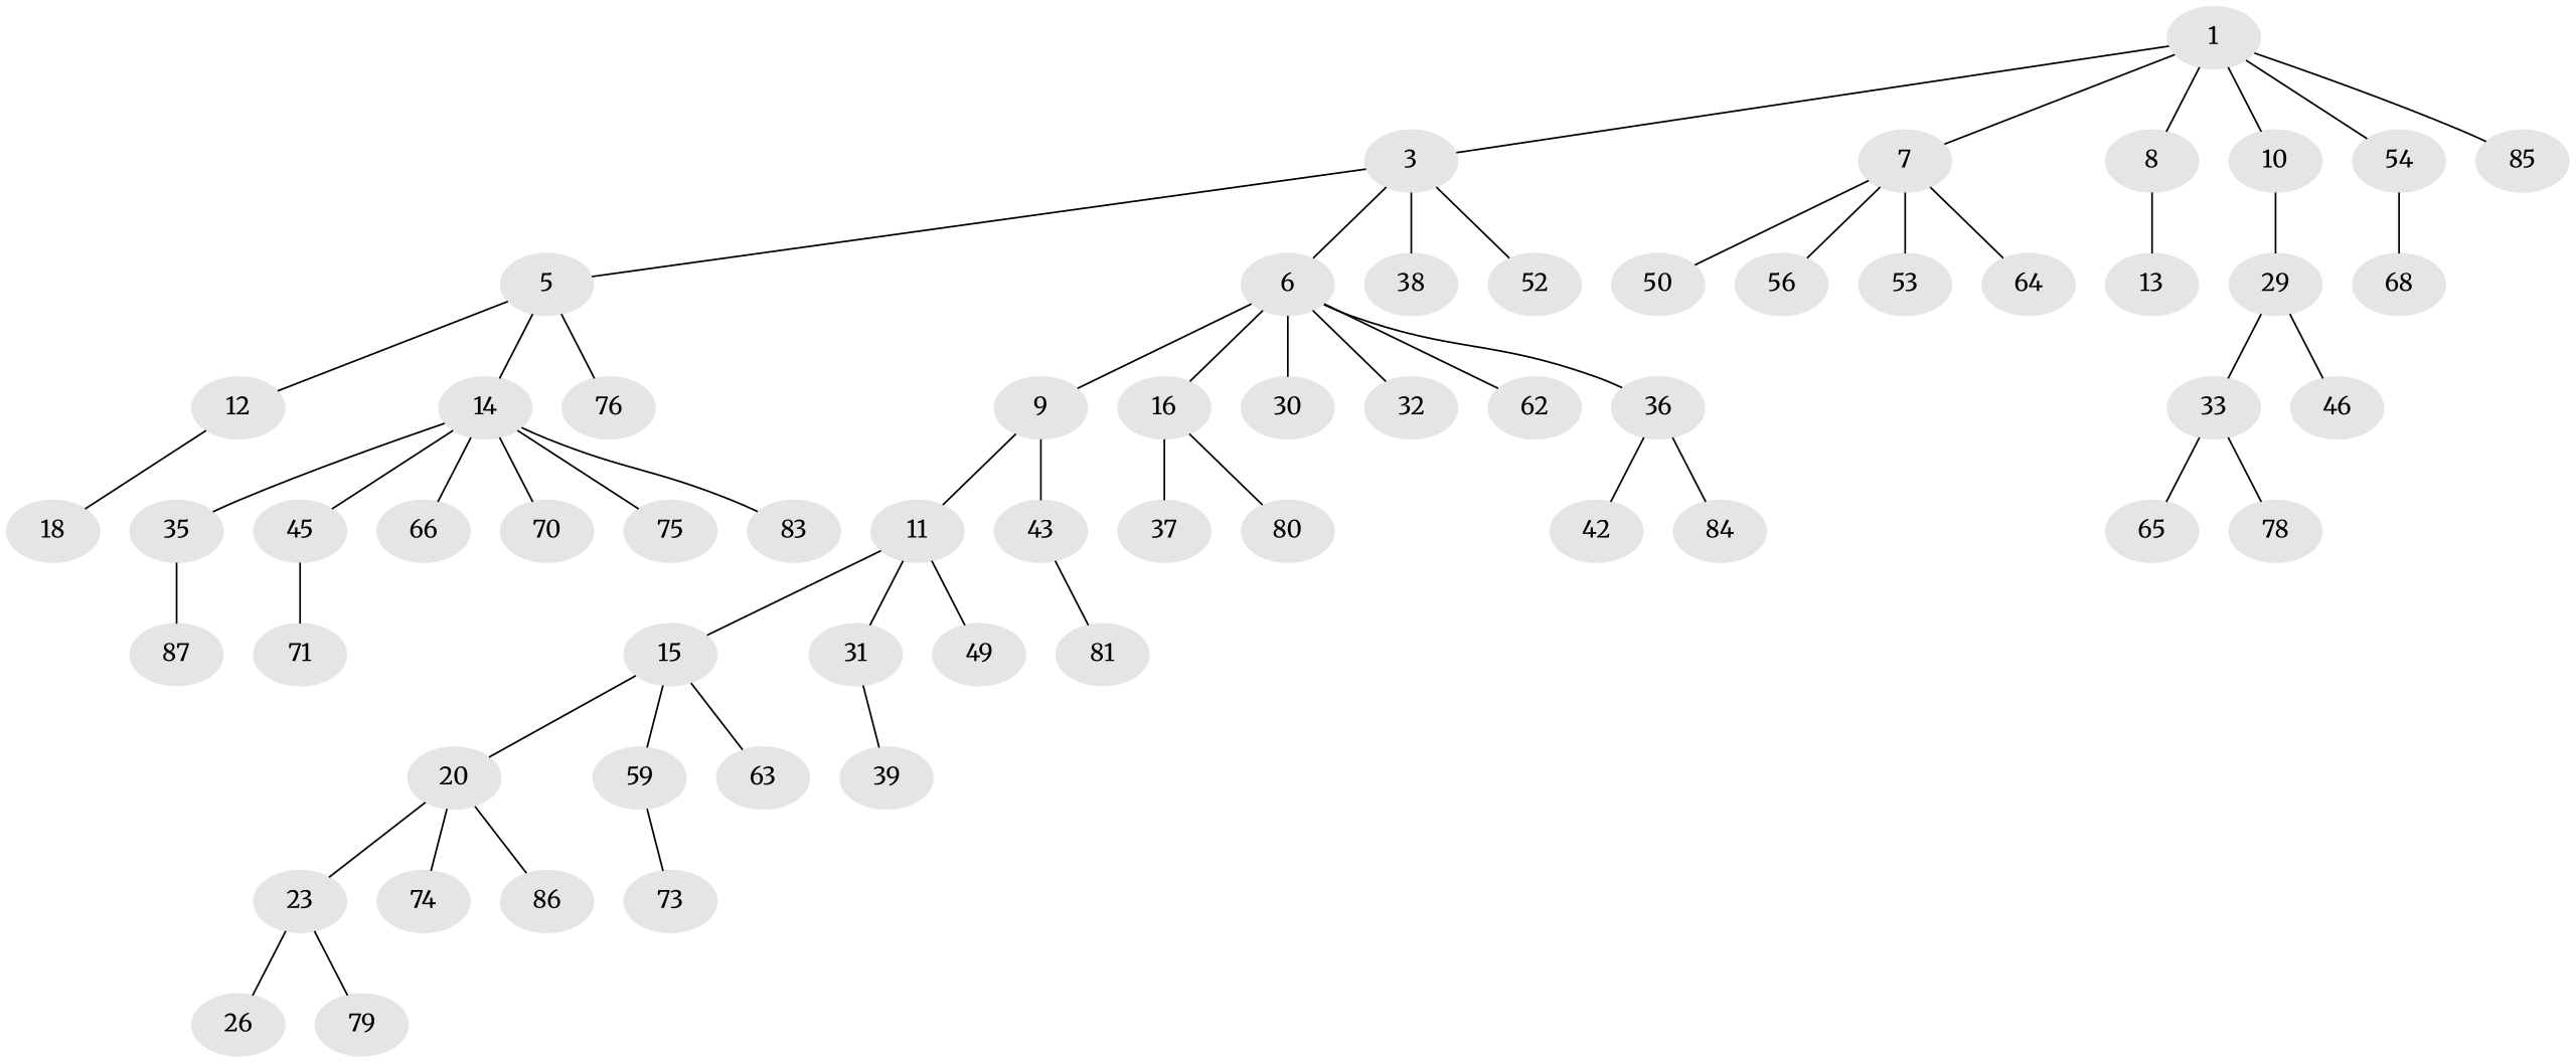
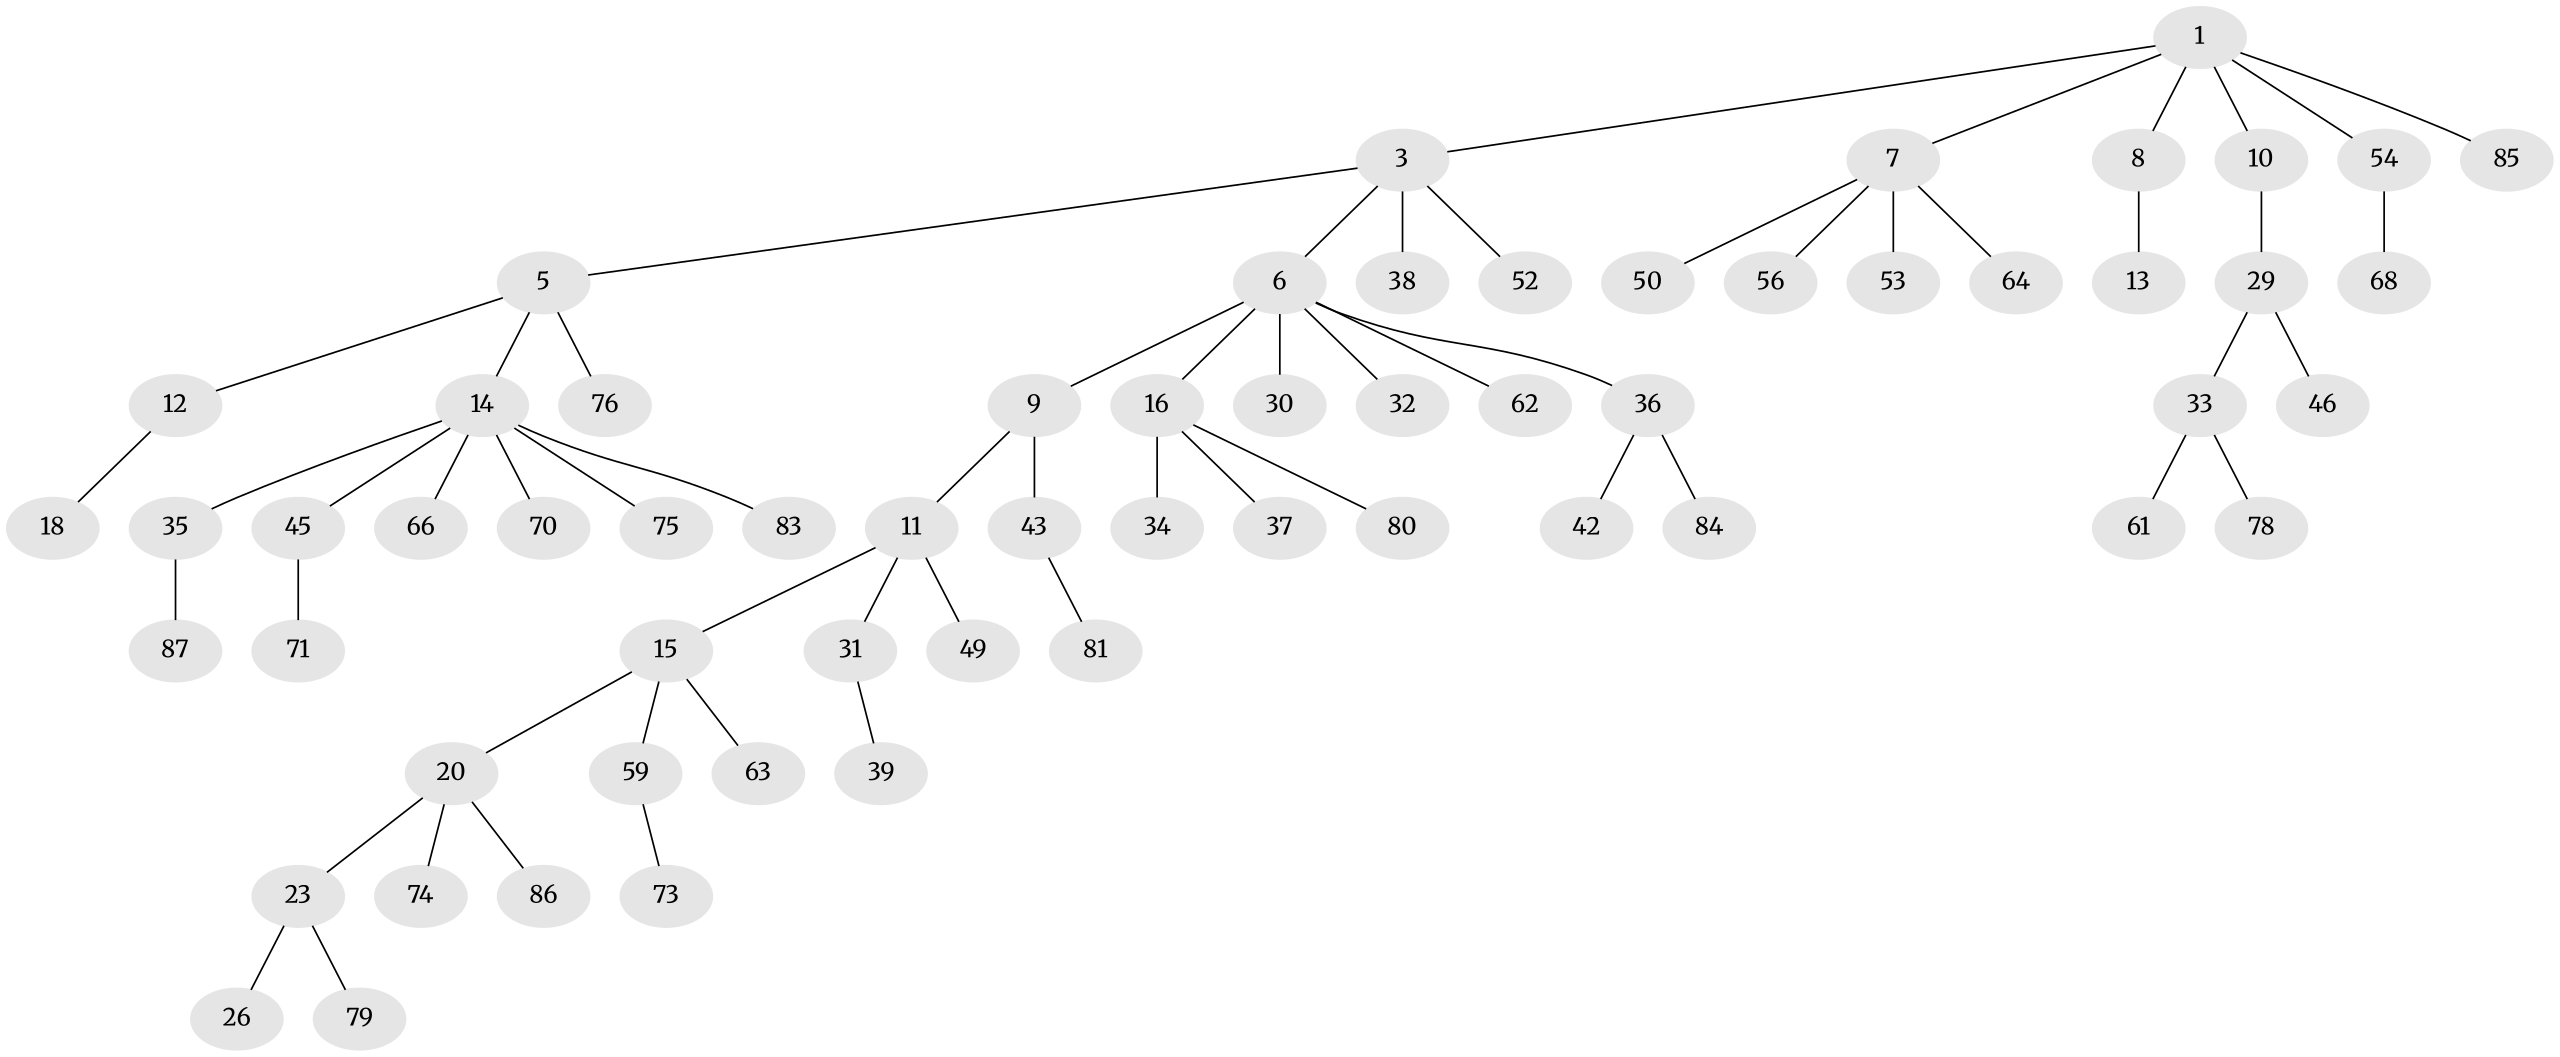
  graph {
    fontname=Merriweather
    node [color=gray90 fontname=Merriweather style=filled]
    edge [fontname=Merriweather]
    1 [super="+2"]
    3 [super="+4"]
    7 [super="+19"]
    8 [super="+47"]
    10 [super="+57"]
    54 [super="+69"]
    85
    5 [super="+22"]
    6
    38
    52
    50
    n13 [label=56 super="+77"]
    53
    64
    13 [super="+55"]
    n17 [label=29 super="+25"]
    68
    12
    14 [super="+28"]
    76
    9 [super="+61"]
    16 [super="+41"]
    30 [super="+60"]
    32
    62
    36 [super="+67"]
    18 [super="+40"]
    35 [super="+82"]
    45
    66
    70
    75
    83
    11 [super="+17"]
    43 [super="+72"]
+   34
    37 [super="+48"]
    80
    15 [super="+27"]
    31 [super="+56"]
    49
    81
    33 [super="+58"]
    46
    20 [super="+21"]
    59
    63
    39
    87
    71 [super="+74"]
    23 [super="+29"]
    n53 [label=74]
    86
    73
    42
    84
    26
    79
-   65
+   65 [label=61]
    78
    1 -- 3
    1 -- 7
    1 -- 8
    1 -- 10
    1 -- 54
    1 -- 85
    3 -- 5
    3 -- 6
    3 -- 38
    3 -- 52
    7 -- 50
    7 -- n13
    7 -- 53
    7 -- 64
    8 -- 13
    10 -- n17
    54 -- 68
    5 -- 12
    5 -- 14
    5 -- 76
    6 -- 9
    6 -- 16
    6 -- 30
    6 -- 32
    6 -- 62
    6 -- 36
    n17 -- 33
    n17 -- 46
    12 -- 18
    14 -- 35
    14 -- 45
    14 -- 66
    14 -- 70
    14 -- 75
    14 -- 83
    9 -- 11
    9 -- 43
+   16 -- 34
    16 -- 37
    16 -- 80
    36 -- 42
    36 -- 84
    35 -- 87
    45 -- 71
    11 -- 15
    11 -- 31
    11 -- 49
    43 -- 81
    15 -- 20
    15 -- 59
    15 -- 63
    31 -- 39
    33 -- 65
    33 -- 78
    20 -- 23
    20 -- n53
    20 -- 86
    59 -- 73
    23 -- 26
    23 -- 79
  }
